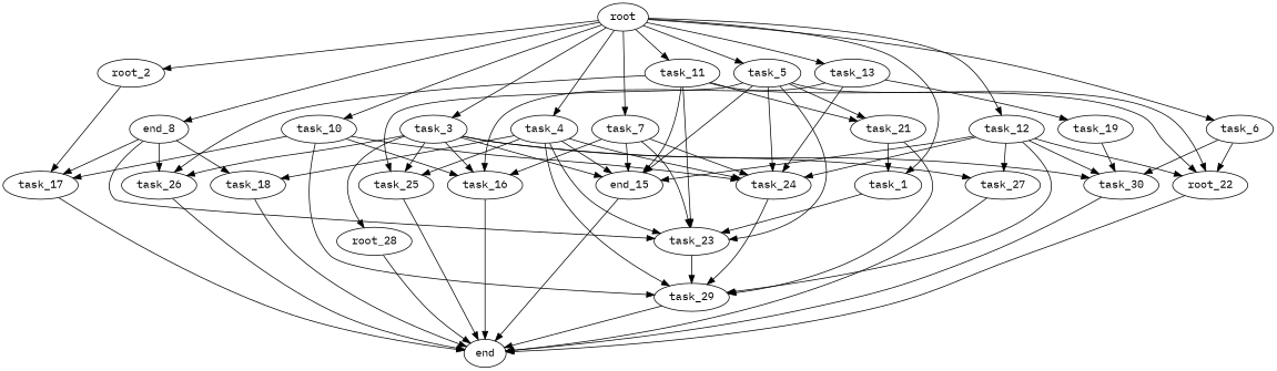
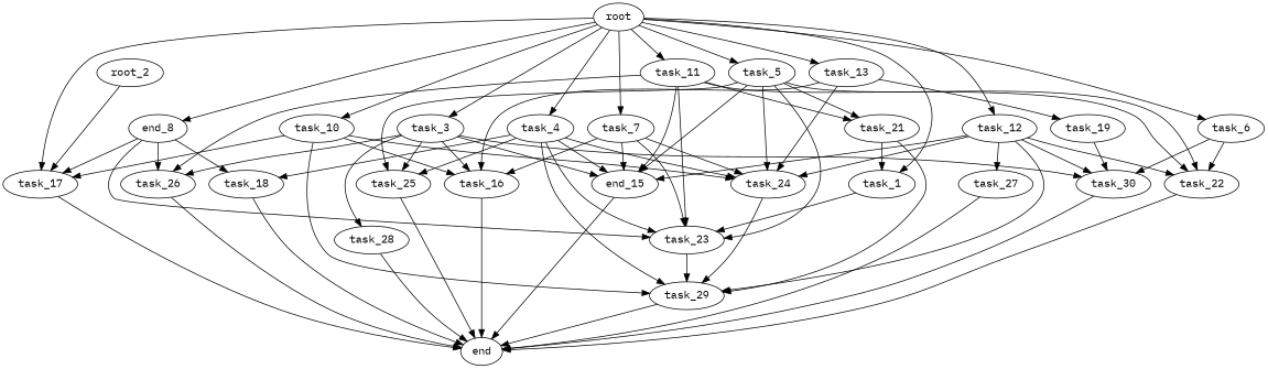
  digraph {
    fontname="IBM Plex Mono"
    node [fontname="IBM Plex Mono"]
    edge [fontname="IBM Plex Mono"]
    root
    task_1
    n3 [label=root_2]
    task_3
    task_4
    task_5
    task_6
    task_7
    n9 [label=end_8]
    task_10
    task_11
    task_12
    task_13
    task_23
    task_17
    n16 [label=end_15]
    task_16
    task_25
    task_26
    task_27
-   task_28 [label=root_28]
+   task_28
    task_30
    task_18
    task_24
    task_29
    task_21
-   task_22 [label=root_22]
+   task_22
    task_19
    end
    root -> task_1
-   root -> n3
+   root -> task_17
    root -> task_3
    root -> task_4
    root -> task_5
    root -> task_6
    root -> task_7
    root -> n9
    root -> task_10
    root -> task_11
    root -> task_12
    root -> task_13
    task_1 -> task_23
    n3 -> task_17
    task_3 -> n16
    task_3 -> task_16
    task_3 -> task_25
    task_3 -> task_26
-   task_3 -> task_27
    task_3 -> task_28
    task_3 -> task_30
    task_4 -> task_23
    task_4 -> n16
    task_4 -> task_25
    task_4 -> task_18
    task_4 -> task_24
    task_4 -> task_29
    task_5 -> task_23
    task_5 -> n16
    task_5 -> task_25
    task_5 -> task_24
    task_5 -> task_21
    task_5 -> task_22
    task_6 -> task_30
    task_6 -> task_22
    task_7 -> task_23
    task_7 -> n16
    task_7 -> task_16
    task_7 -> task_24
    n9 -> task_23
    n9 -> task_17
    n9 -> task_26
    n9 -> task_18
    task_10 -> task_17
    task_10 -> task_16
    task_10 -> task_24
    task_10 -> task_29
    task_11 -> task_23
    task_11 -> n16
    task_11 -> task_26
    task_11 -> task_21
    task_11 -> task_22
    task_12 -> n16
    task_12 -> task_27
    task_12 -> task_30
    task_12 -> task_24
    task_12 -> task_29
    task_12 -> task_22
    task_13 -> task_16
    task_13 -> task_24
    task_13 -> task_19
    task_23 -> task_29
    task_17 -> end
    n16 -> end
    task_16 -> end
    task_25 -> end
    task_26 -> end
    task_27 -> end
    task_28 -> end
    task_30 -> end
    task_18 -> end
    task_24 -> task_29
    task_29 -> end
    task_21 -> task_1
    task_21 -> task_29
    task_22 -> end
    task_19 -> task_30
  }
